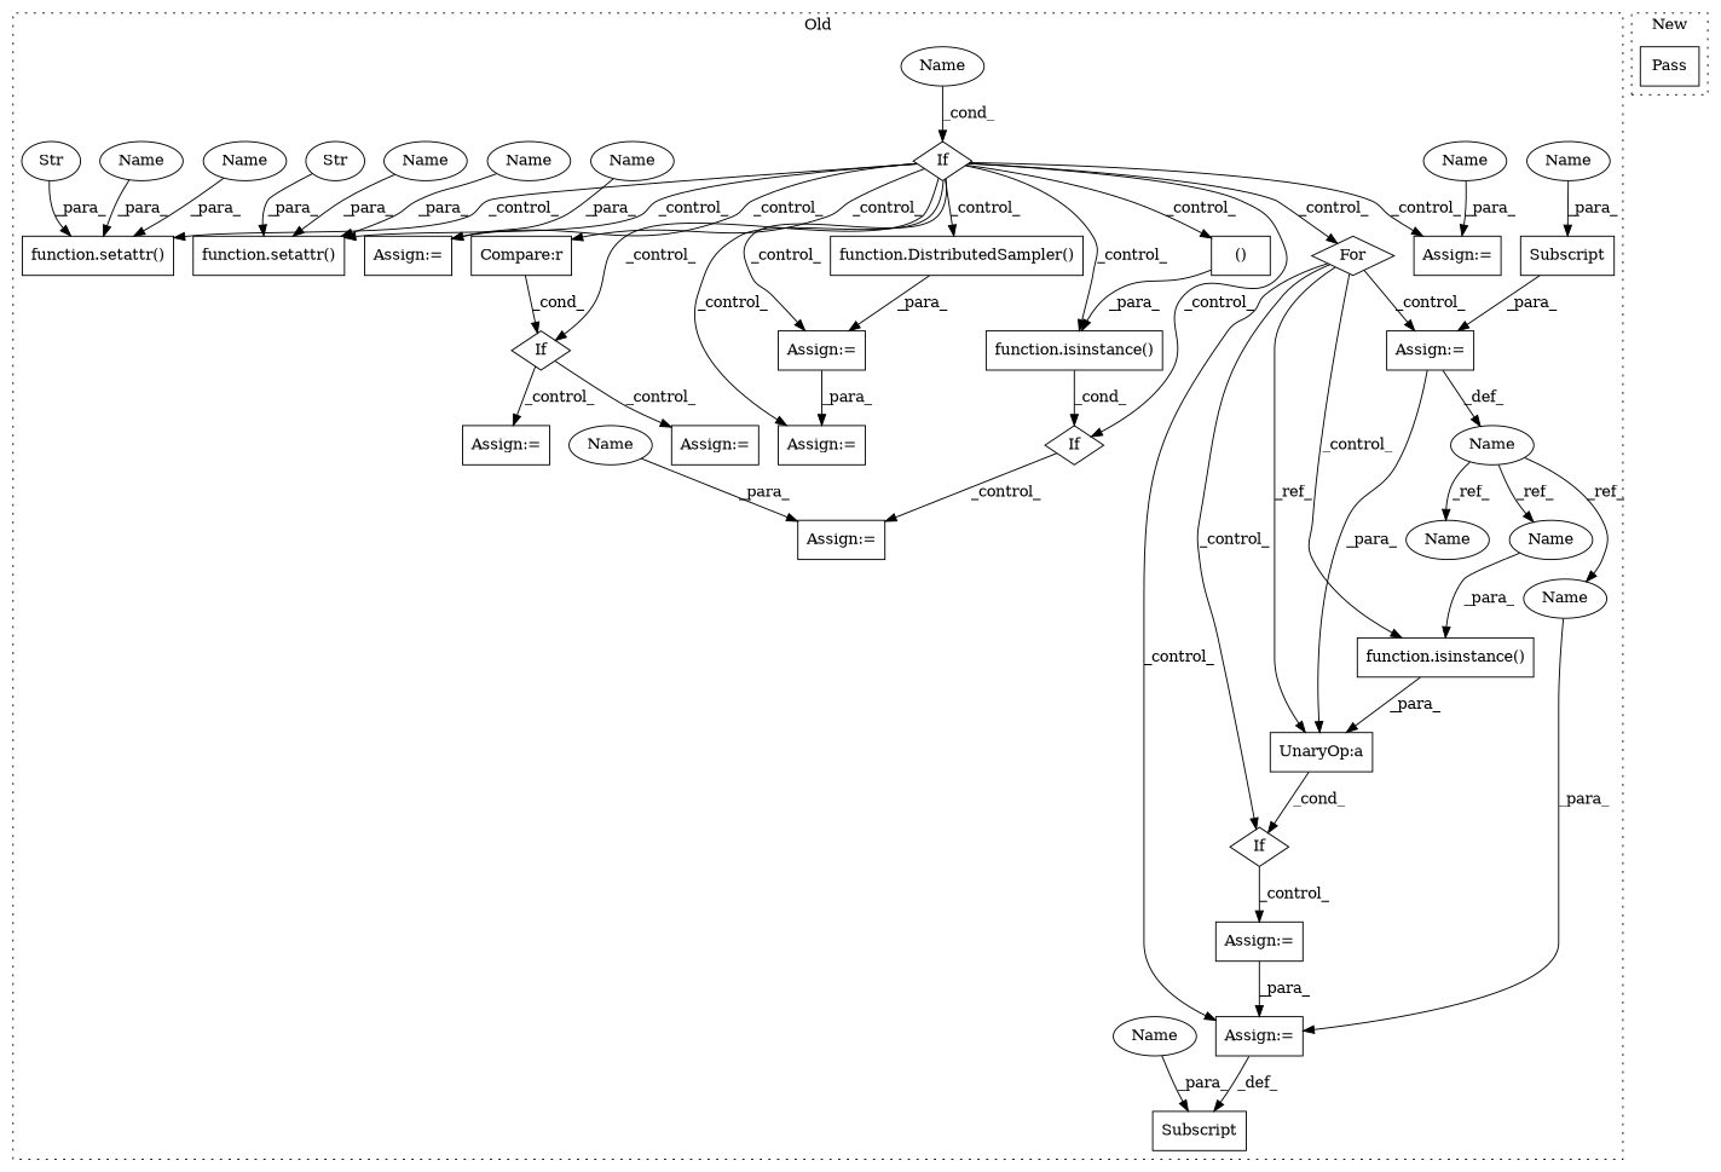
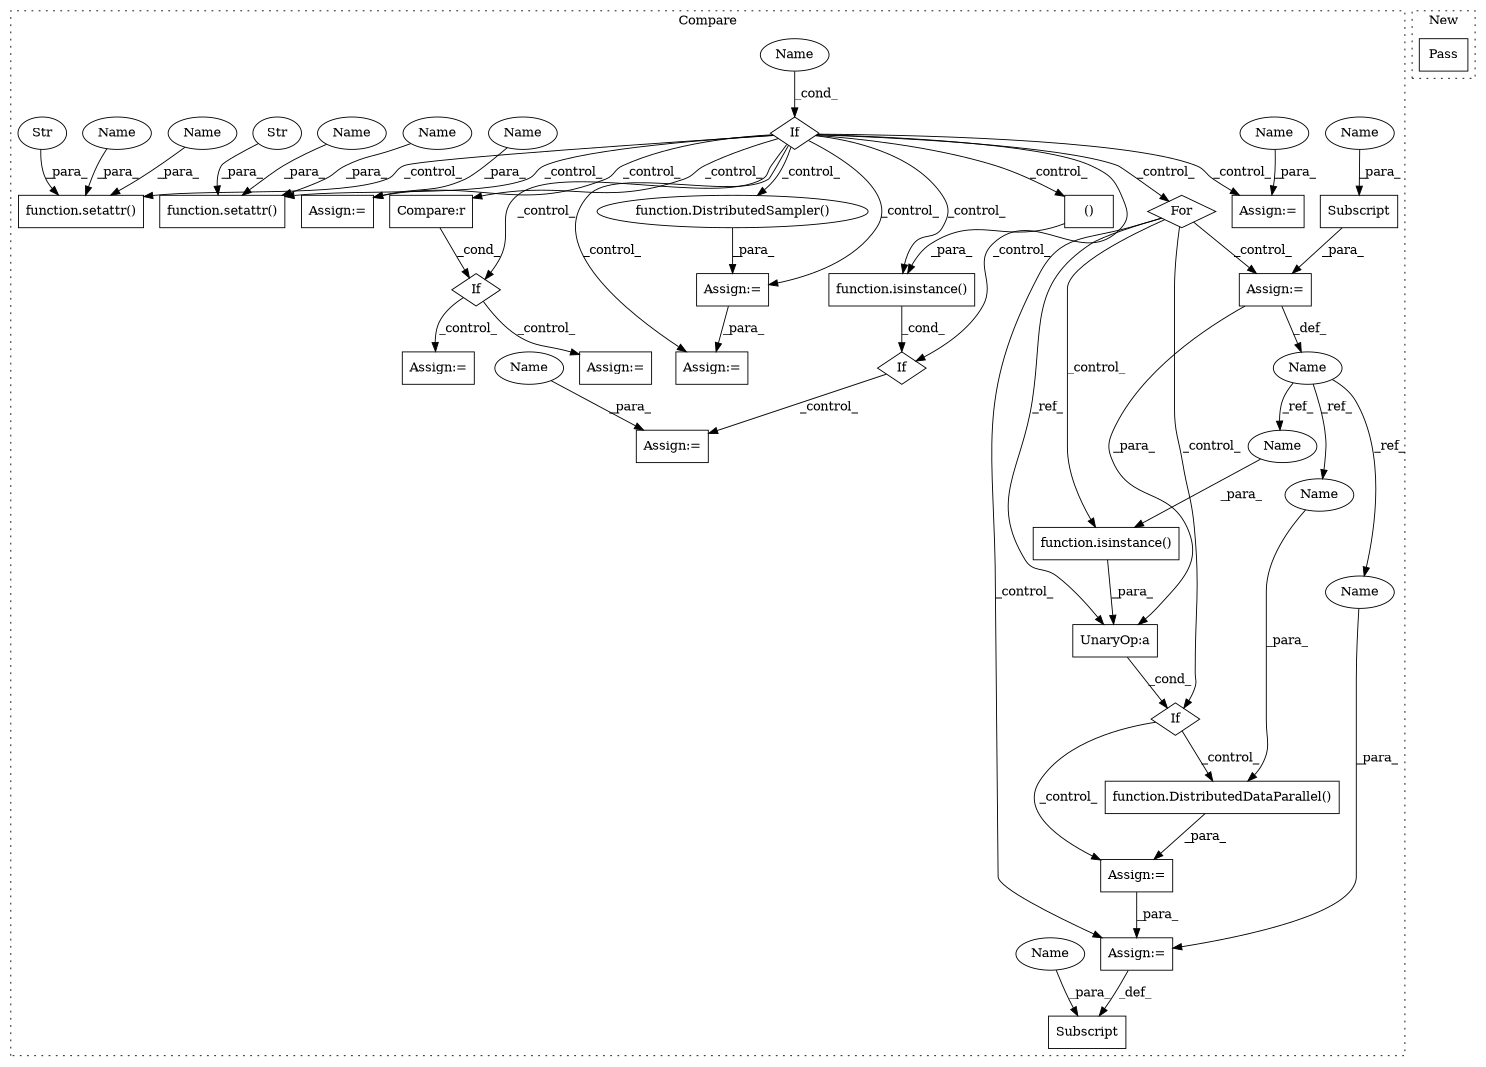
  digraph {
    node [a=87 l=3 shape=box]
    n1 [a=75 l="11,1" label="function.isinstance()" s="20507,20548"]
    n2 [a=96 label=If s=20500 shape=diamond]
    n3 [a=68 label="Assign:=" s=20576]
    n4 [l=12 label=Name s=20165 shape=ellipse]
    n5 [a=96 label=If s=21104 shape=diamond]
    n6 [a=107 l="4,18" label=For s="20415,20439" shape=diamond]
    n7 [a=68 label="Assign:=" s=21191]
    n8 [a=68 label="Assign:=" s=21218]
    n9 [a=68 label="Assign:=" s=21409]
    n10 [a=54 l=23 label="()" s=21141]
    n11 [a=96 label=If s=20162 shape=diamond]
    n12 [a=61 l=46 label="UnaryOp:a" s=20503]
    n13 [a=96 label=If s=20910 shape=diamond]
    n14 [a=63 l="18,0" label=Subscript s="20789,0"]
    n15 [a=40 l=32 label="Compare:r" s=20913]
    n16 [a=75 l="8,1" label="function.setattr()" s="20829,20896"]
    n17 [a=66 l=44 label=Str s=20845 shape=ellipse]
    n18 [a=75 l="8,1" label="function.setattr()" s="21477,21543"]
    n19 [a=66 l=44 label=Str s=21493 shape=ellipse]
    n20 [a=68 label="Assign:=" s=21083]
    n21 [l=5 label=Name s=20457 shape=ellipse]
    n22 [a=68 label="Assign:=" s=20807]
    n23 [a=63 l="18,0" label=Subscript s="20465,0"]
+   n24 [a=75 l="24,164" label="function.DistributedDataParallel()" s="20579,20608"]
    n25 [a=75 l="11,1" label="function.isinstance()" s="21107,21165"]
-   n26 [a=75 l="19,128" label="function.DistributedSampler()" s="21221,21254"]
+   n26 [a=75 l="19,128" label="function.DistributedSampler()" s="21221,21254" shape=ellipse]
    n27 [a=68 label="Assign:=" s=20462]
    n28 [a=68 label="Assign:=" s=20973]
    n29 [a=68 label="Assign:=" s=21046]
    n30 [a=68 label="Assign:=" s=21457]
    n31 [l=6 label=Name s=20837 shape=ellipse]
    n32 [l=6 label=Name s=21485 shape=ellipse]
    n33 [l=5 label=Name s=20518 shape=ellipse]
    n34 [l=5 label=Name s=20603 shape=ellipse]
    n35 [l=5 label=Name s=20810 shape=ellipse]
    n36 [l=1 label=Name s=20481 shape=ellipse]
    n37 [l=1 label=Name s=20805 shape=ellipse]
    n38 [l=4 label=Name s=21194 shape=ellipse]
    n39 [l=4 label=Name s=21460 shape=ellipse]
    n40 [l=4 label=Name s=21539 shape=ellipse]
    n41 [l=5 label=Name s=21086 shape=ellipse]
    n42 [l=5 label=Name s=20891 shape=ellipse]
    n43 [a=62 l=4 label=Pass s=20120]
    subgraph cluster_1 {
-     label=Old
+     label=Compare
      style=dotted
      n1
      n2
      n3
      n4
      n5
      n6
      n7
      n8
      n9
      n10
      n11
      n12
      n13
      n14
      n15
      n16
      n17
      n18
      n19
      n20
      n21
      n22
      n23
+     n24
      n25
      n26
      n27
      n28
      n29
      n30
      n31
      n32
      n33
      n34
      n35
      n36
      n37
      n38
      n39
      n40
      n41
      n42
    }
    subgraph cluster_2 {
      label=New
      style=dotted
      n43
    }
    n1 -> n12 [label=_para_]
    n2 -> n3 [label=_control_]
+   n2 -> n24 [label=_control_]
    n3 -> n22 [label=_para_]
    n4 -> n11 [label=_cond_]
    n5 -> n7 [label=_control_]
    n6 -> n1 [label=_control_]
    n6 -> n2 [label=_control_]
    n6 -> n12 [label=_ref_]
    n6 -> n22 [label=_control_]
    n6 -> n27 [label=_control_]
    n8 -> n9 [label=_para_]
    n10 -> n25 [label=_para_]
    n11 -> n5 [label=_control_]
    n11 -> n6 [label=_control_]
    n11 -> n8 [label=_control_]
    n11 -> n9 [label=_control_]
    n11 -> n10 [label=_control_]
    n11 -> n13 [label=_control_]
    n11 -> n15 [label=_control_]
    n11 -> n16 [label=_control_]
    n11 -> n18 [label=_control_]
    n11 -> n20 [label=_control_]
    n11 -> n25 [label=_control_]
    n11 -> n26 [label=_control_]
    n11 -> n30 [label=_control_]
    n12 -> n2 [label=_cond_]
    n13 -> n28 [label=_control_]
    n13 -> n29 [label=_control_]
    n15 -> n13 [label=_cond_]
    n17 -> n16 [label=_para_]
    n19 -> n18 [label=_para_]
    n21 -> n33 [label=_ref_]
    n21 -> n34 [label=_ref_]
    n21 -> n35 [label=_ref_]
    n22 -> n14 [label=_def_]
    n23 -> n27 [label=_para_]
+   n24 -> n3 [label=_para_]
    n25 -> n5 [label=_cond_]
    n26 -> n8 [label=_para_]
    n27 -> n12 [label=_para_]
    n27 -> n21 [label=_def_]
    n31 -> n16 [label=_para_]
    n32 -> n18 [label=_para_]
    n33 -> n1 [label=_para_]
+   n34 -> n24 [label=_para_]
    n35 -> n22 [label=_para_]
    n36 -> n23 [label=_para_]
    n37 -> n14 [label=_para_]
    n38 -> n7 [label=_para_]
    n39 -> n30 [label=_para_]
    n40 -> n18 [label=_para_]
    n41 -> n20 [label=_para_]
    n42 -> n16 [label=_para_]
  }
